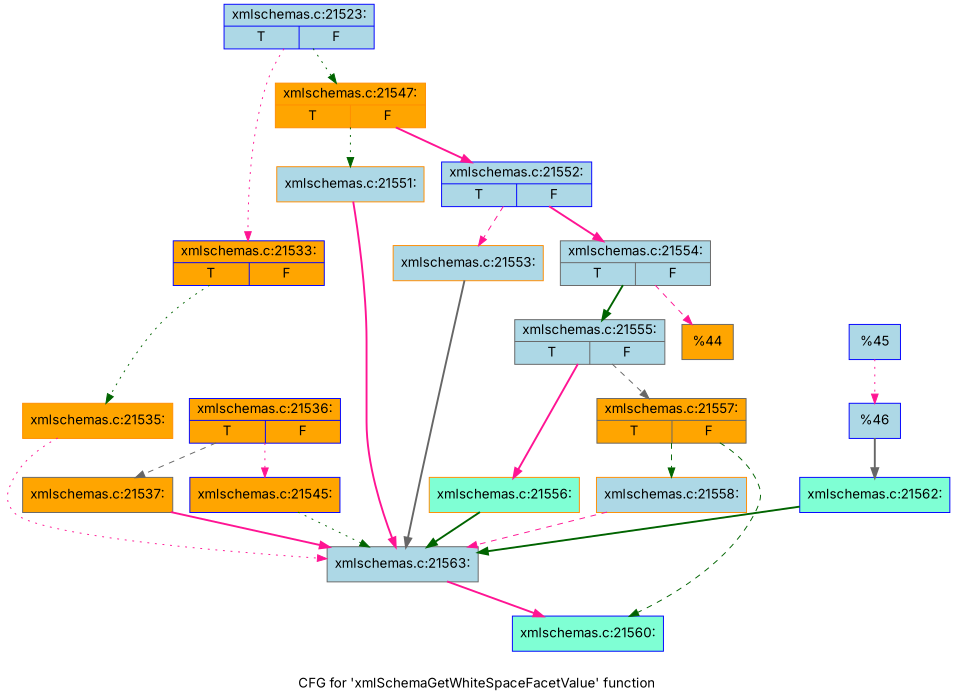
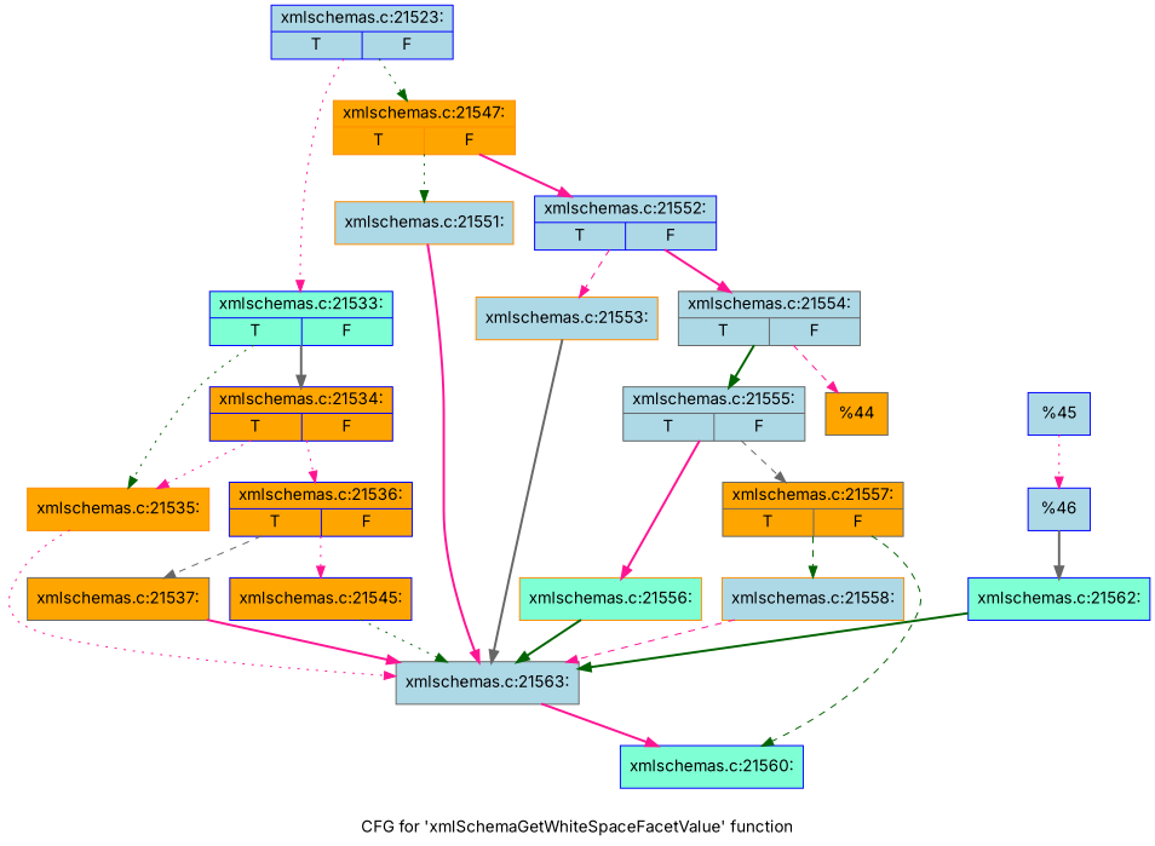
  digraph {
    fontname=Inter
    label="CFG for 'xmlSchemaGetWhiteSpaceFacetValue' function"
    node [color=blue fillcolor=lightblue fontname=Inter shape=record style=filled]
    edge [color=deeppink fontname=Inter style=bold]
    n1 [label="{xmlschemas.c:21523:|{<s0>T|<s1>F}}"]
-   n2 [fillcolor=orange label="{xmlschemas.c:21533:|{<s0>T|<s1>F}}"]
+   n2 [fillcolor=aquamarine label="{xmlschemas.c:21533:|{<s0>T|<s1>F}}"]
    n3 [color=darkorange fillcolor=orange label="{xmlschemas.c:21547:|{<s0>T|<s1>F}}"]
    n4 [color=darkorange fillcolor=orange label="{xmlschemas.c:21535:}"]
+   n5 [fillcolor=orange label="{xmlschemas.c:21534:|{<s0>T|<s1>F}}"]
    n6 [color=darkorange label="{xmlschemas.c:21551:}"]
    n7 [label="{xmlschemas.c:21552:|{<s0>T|<s1>F}}"]
    n8 [color=gray40 label="{xmlschemas.c:21563:}"]
    n9 [fillcolor=orange label="{xmlschemas.c:21536:|{<s0>T|<s1>F}}"]
    n10 [color=darkorange label="{xmlschemas.c:21553:}"]
    n11 [color=gray40 label="{xmlschemas.c:21554:|{<s0>T|<s1>F}}"]
    n12 [fillcolor=aquamarine label="{xmlschemas.c:21560:}"]
    n13 [color=gray40 fillcolor=orange label="{xmlschemas.c:21537:}"]
    n14 [fillcolor=orange label="{xmlschemas.c:21545:}"]
    n15 [color=gray40 label="{xmlschemas.c:21555:|{<s0>T|<s1>F}}"]
    n16 [color=gray40 fillcolor=orange label="{%44}"]
    n17 [color=darkorange fillcolor=aquamarine label="{xmlschemas.c:21556:}"]
    n18 [color=gray40 fillcolor=orange label="{xmlschemas.c:21557:|{<s0>T|<s1>F}}"]
    n19 [color=darkorange label="{xmlschemas.c:21558:}"]
    n20 [label="{%45}"]
    n21 [label="{%46}"]
    n22 [fillcolor=aquamarine label="{xmlschemas.c:21562:}"]
    n1 -> n2 [style=dotted]
    n1 -> n3 [color=darkgreen style=dotted]
    n2 -> n4 [color=darkgreen style=dotted]
+   n2 -> n5 [color=gray40]
    n3 -> n6 [color=darkgreen style=dotted]
    n3 -> n7
    n4 -> n8 [style=dotted]
+   n5 -> n4 [style=dotted]
+   n5 -> n9 [style=dotted]
    n6 -> n8
    n7 -> n10 [style=dashed]
    n7 -> n11
    n8 -> n12
    n9 -> n13 [color=gray40 style=dashed]
    n9 -> n14 [style=dotted]
    n10 -> n8 [color=gray40]
    n11 -> n15 [color=darkgreen]
    n11 -> n16 [style=dashed]
    n13 -> n8
    n14 -> n8 [color=darkgreen style=dotted]
    n15 -> n17
    n15 -> n18 [color=gray40 style=dashed]
    n17 -> n8 [color=darkgreen]
    n18 -> n12 [color=darkgreen style=dashed]
    n18 -> n19 [color=darkgreen style=dashed]
    n19 -> n8 [style=dashed]
    n20 -> n21 [style=dotted]
    n21 -> n22 [color=gray40]
    n22 -> n8 [color=darkgreen]
  }
